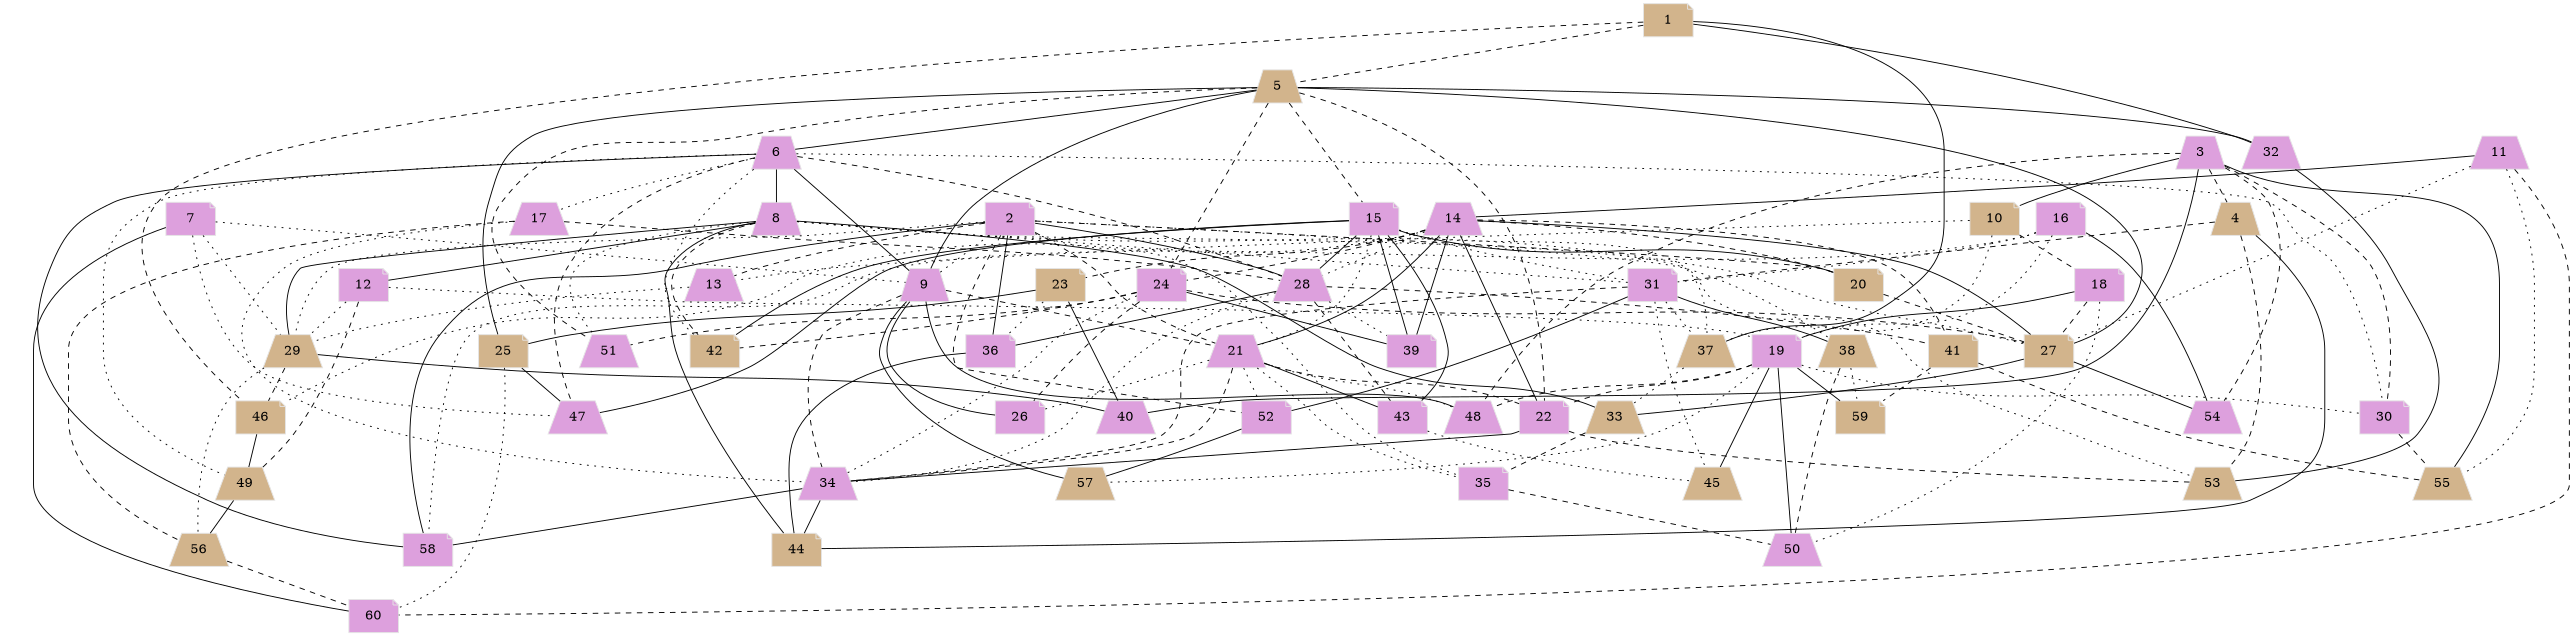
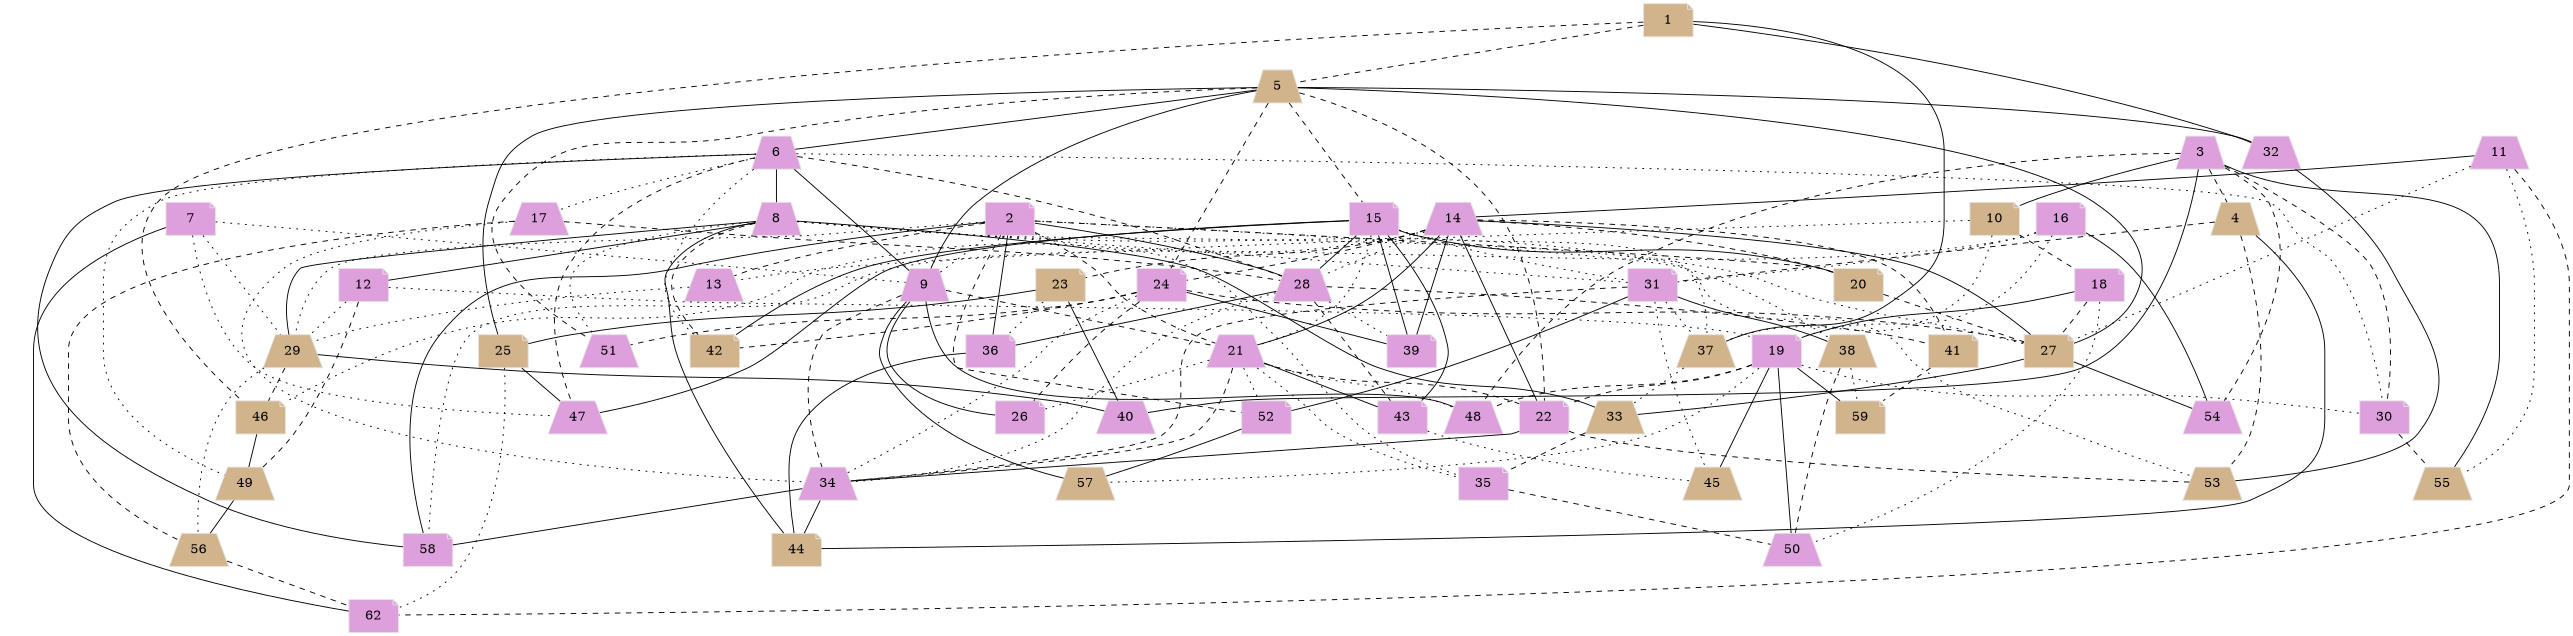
  graph {
    node [color=gray90 fillcolor=plum shape=note style=filled]
    edge [style=solid weight=1.0]
    1 [fillcolor=tan]
    5 [fillcolor=tan shape=trapezium]
    32 [shape=trapezium]
    37 [fillcolor=tan shape=trapezium]
    46 [fillcolor=tan]
    9 [shape=trapezium]
    6 [shape=trapezium]
    15
    22
    24
    25 [fillcolor=tan]
    27 [fillcolor=tan]
    51 [shape=trapezium]
    53 [fillcolor=tan shape=trapezium]
    33 [fillcolor=tan shape=trapezium]
    49 [fillcolor=tan shape=trapezium]
    2
    13 [shape=trapezium]
    20 [fillcolor=tan]
    21 [shape=trapezium]
    28 [shape=trapezium]
    29 [fillcolor=tan shape=trapezium]
    35
    36
    38 [fillcolor=tan shape=trapezium]
    52
    58
    48 [shape=trapezium]
    26
    34 [shape=trapezium]
    57 [fillcolor=tan shape=trapezium]
    43
    39
    41 [fillcolor=tan]
    40 [shape=trapezium]
    56 [fillcolor=tan shape=trapezium]
    50 [shape=trapezium]
    44 [fillcolor=tan]
    59 [fillcolor=tan]
    3 [shape=trapezium]
    4 [fillcolor=tan shape=trapezium]
    10 [fillcolor=tan]
    30
    54 [shape=trapezium]
    55 [fillcolor=tan shape=trapezium]
    31
    18
    45 [fillcolor=tan shape=trapezium]
    8 [shape=trapezium]
    17 [shape=trapezium]
    42 [fillcolor=tan]
    47 [shape=trapezium]
-   60
+   60 [label=62]
    12
    7
    19
    11 [shape=trapezium]
    14 [shape=trapezium]
    23 [fillcolor=tan]
    16
    1 -- 5 [style=dashed]
    1 -- 32
    1 -- 37
    1 -- 46 [style=dashed]
    5 -- 32 [weight=2.0]
    5 -- 9
    5 -- 6
    5 -- 15 [style=dashed]
    5 -- 22 [style=dashed]
    5 -- 24 [style=dashed]
    5 -- 25
    5 -- 27
    5 -- 51 [style=dashed weight=2.0]
    32 -- 53
    37 -- 33 [style=dotted]
    46 -- 49
    9 -- 21 [style=dashed]
    9 -- 48
    9 -- 26
    9 -- 34 [style=dashed weight=2.0]
    9 -- 57 [weight=2.0]
    6 -- 9
    6 -- 49 [style=dotted]
    6 -- 28 [style=dashed weight=2.0]
    6 -- 58
    6 -- 30 [style=dotted]
    6 -- 8 [weight=2.0]
    6 -- 17 [style=dotted]
    6 -- 42 [style=dotted]
    6 -- 47 [style=dashed]
    15 -- 37 [style=dotted]
    15 -- 20
    15 -- 21 [style=dotted]
    15 -- 28
    15 -- 43
    15 -- 39
    15 -- 31 [style=dotted]
    15 -- 42
    15 -- 47
    22 -- 53 [style=dashed]
    22 -- 34
    24 -- 27 [style=dashed]
    24 -- 51 [style=dashed]
    24 -- 26 [style=dashed]
    24 -- 34 [style=dotted]
    24 -- 39
    24 -- 42 [style=dashed]
    25 -- 47
    25 -- 60 [style=dotted]
    27 -- 33
    27 -- 54 [weight=2.0]
    33 -- 35 [style=dashed]
    49 -- 56
    2 -- 9 [style=dotted weight=2.0]
    2 -- 13 [style=dashed]
    2 -- 20 [style=dashed]
    2 -- 21 [style=dashed]
    2 -- 28
    2 -- 29 [style=dotted]
    2 -- 35 [style=dotted]
    2 -- 36
    2 -- 38 [style=dotted]
    2 -- 52 [style=dashed]
    2 -- 58
    13 -- 29 [style=dotted]
    20 -- 27 [style=dashed]
    21 -- 22 [style=dashed]
    21 -- 35 [style=dotted]
    21 -- 52 [style=dotted]
    21 -- 48 [style=dotted]
    21 -- 26 [style=dotted weight=2.0]
    21 -- 34 [style=dashed]
    21 -- 43
    28 -- 36
    28 -- 34 [style=dotted]
    28 -- 43 [style=dashed]
    28 -- 39 [style=dotted]
    28 -- 41 [style=dashed]
    29 -- 46 [style=dashed]
    29 -- 40
    29 -- 56 [style=dotted]
    35 -- 50 [style=dashed]
    36 -- 44
    38 -- 50 [style=dashed]
    38 -- 59 [style=dotted]
    52 -- 57
    34 -- 58
    34 -- 44
    43 -- 45 [style=dotted]
    41 -- 59 [style=dashed]
-   41 -- 55 [style=dashed]
    56 -- 60 [style=dashed]
    3 -- 48 [style=dashed]
    3 -- 40 [weight=2.0]
    3 -- 4 [style=dashed]
    3 -- 10
    3 -- 30 [style=dashed]
    3 -- 54 [style=dashed]
    3 -- 55
    4 -- 53 [style=dashed]
    4 -- 44
    4 -- 31 [style=dashed]
    10 -- 37 [style=dotted]
    10 -- 13 [style=dotted]
    10 -- 18 [style=dashed]
    30 -- 55 [style=dashed]
    31 -- 37 [style=dotted]
    31 -- 38
    31 -- 52
    31 -- 34 [style=dashed]
    31 -- 45 [style=dotted]
    18 -- 27 [style=dashed]
    18 -- 50 [style=dotted]
    18 -- 19
    8 -- 27 [style=dotted]
    8 -- 51 [style=dotted]
    8 -- 53 [style=dotted]
    8 -- 33
    8 -- 29
    8 -- 44
    8 -- 31 [style=dotted weight=2.0]
    8 -- 42 [style=dashed]
    8 -- 12
    17 -- 28 [style=dashed]
    17 -- 34 [style=dotted]
    17 -- 56 [style=dashed]
    12 -- 49 [style=dashed]
    12 -- 29 [style=dotted]
    12 -- 19 [style=dotted]
    7 -- 9 [style=dotted]
    7 -- 29 [style=dotted]
    7 -- 47 [style=dotted]
    7 -- 60
    19 -- 22 [style=dashed]
    19 -- 48 [style=dashed]
    19 -- 57 [style=dotted]
    19 -- 50
    19 -- 59 [weight=2.0]
    19 -- 30 [style=dotted]
    19 -- 45 [weight=2.0]
    11 -- 27 [style=dotted]
    11 -- 55 [style=dotted]
    11 -- 60 [style=dashed]
    11 -- 14
    14 -- 46 [style=dotted]
    14 -- 22
    14 -- 24 [style=dashed]
    14 -- 27
    14 -- 20 [style=dashed]
    14 -- 21
    14 -- 28 [style=dotted weight=2.0]
    14 -- 39
    14 -- 41 [style=dashed]
    14 -- 23 [style=dashed]
    23 -- 25
    23 -- 36 [style=dotted]
    23 -- 40
    16 -- 58 [style=dotted]
    16 -- 54
    16 -- 31 [style=dotted]
    16 -- 19 [style=dotted]
  }
